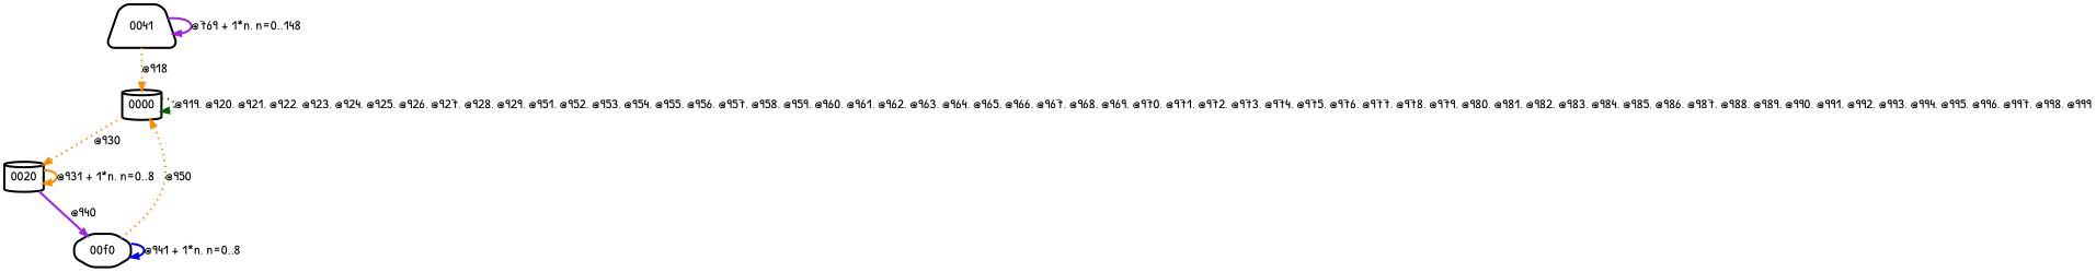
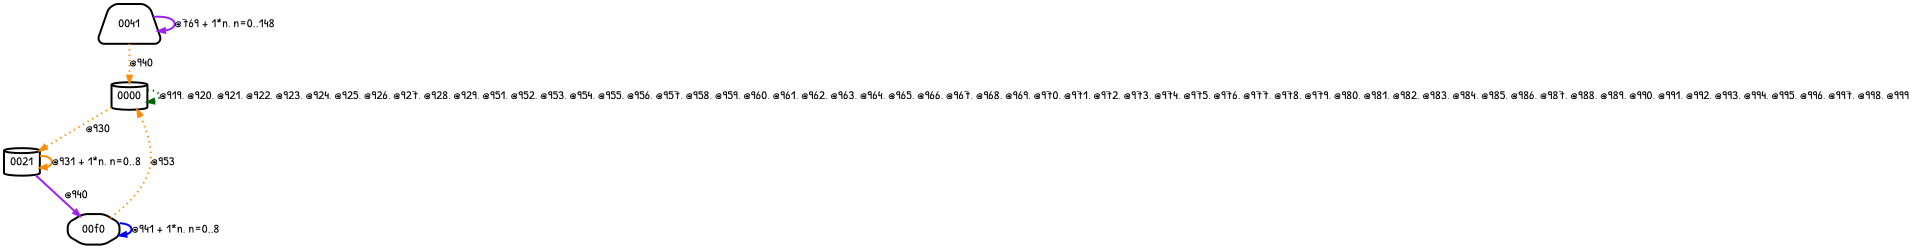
  digraph {
    fontname="Patrick Hand"
    node [fontname="Patrick Hand" fontsize=20 penwidth=3 shape=cylinder style=rounded]
    edge [arrowsize=1 color=darkorange fontname="Patrick Hand" fontsize=20 penwidth=3 style=bold]
    0041 [shape=trapezium]
    0000
-   0020
+   0020 [label=0021]
    "00f0" [shape=octagon]
    0041 -> 0041 [color=purple label="@769 + 1*n, n=0..148"]
-   0041 -> 0000 [label="@918" style=dotted]
+   0041 -> 0000 [label="@940" style=dotted]
    0000 -> 0000 [color=darkgreen label="@919, @920, @921, @922, @923, @924, @925, @926, @927, @928, @929, @951, @952, @953, @954, @955, @956, @957, @958, @959, @960, @961, @962, @963, @964, @965, @966, @967, @968, @969, @970, @971, @972, @973, @974, @975, @976, @977, @978, @979, @980, @981, @982, @983, @984, @985, @986, @987, @988, @989, @990, @991, @992, @993, @994, @995, @996, @997, @998, @999" style=dotted]
    0000 -> 0020 [label="@930" style=dotted]
    0020 -> 0020 [label="@931 + 1*n, n=0..8"]
    0020 -> "00f0" [color=purple label="@940"]
-   "00f0" -> 0000 [label="@950" style=dotted]
+   "00f0" -> 0000 [label="@953" style=dotted]
    "00f0" -> "00f0" [color=blue label="@941 + 1*n, n=0..8"]
  }
